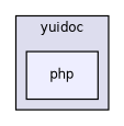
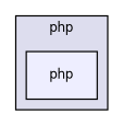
  digraph {
    compound=true
    n1 [fillcolor="#eeeeff" fontname=Helvetica fontsize=10 label=php pencolor=black shape=box style=filled]
    subgraph cluster_1 {
      bgcolor="#ddddee"
      fontname=Helvetica
      fontsize=10
-     label=yuidoc
+     label=php
      pencolor=black
      n1
    }
  }
